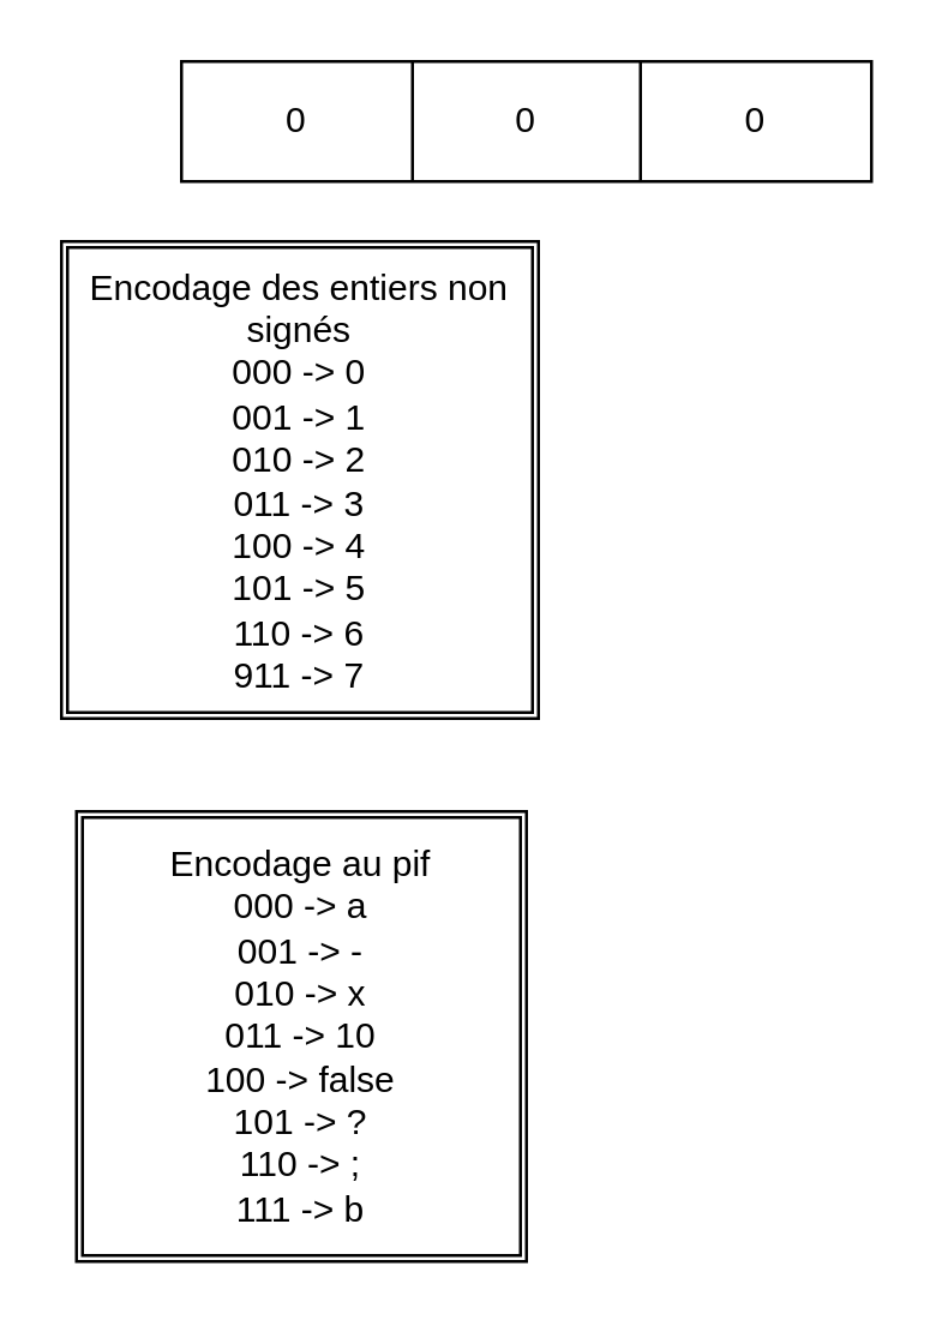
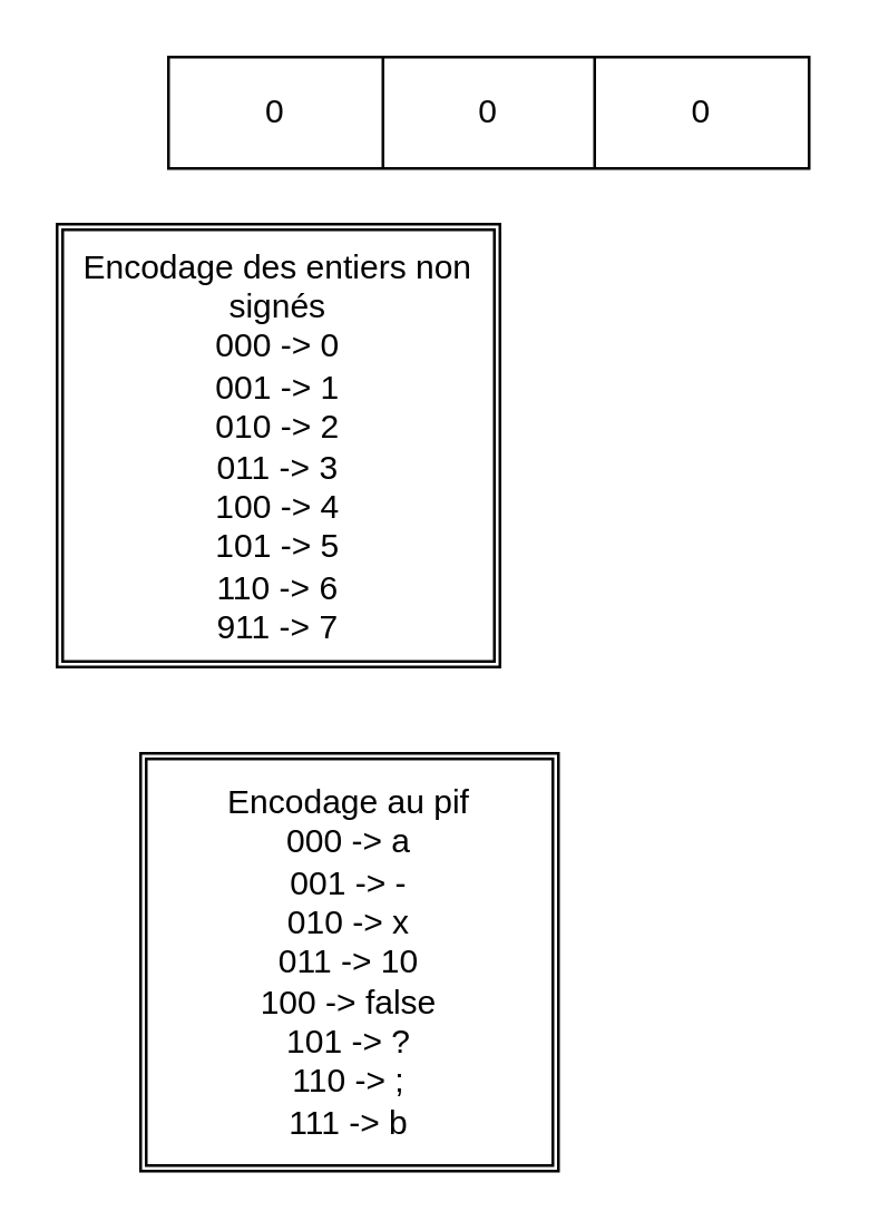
  <mxCell id="0" />
  <mxCell id="1" parent="0" />
  <mxCell id="2" value="" style="shape=table;html=1;whiteSpace=wrap;startSize=0;container=1;collapsible=0;childLayout=tableLayout;columnLines=1;rowLines=0;" vertex="1" parent="1"><mxGeometry x="60" y="20" width="230" height="40" as="geometry" /></mxCell>
  <mxCell id="3" value="" style="shape=tableRow;horizontal=0;startSize=0;swimlaneHead=0;swimlaneBody=0;top=0;left=0;bottom=0;right=0;collapsible=0;dropTarget=0;fillColor=none;points=[[0,0.5],[1,0.5]];portConstraint=eastwest;" vertex="1" parent="2"><mxGeometry width="230" height="40" as="geometry" /></mxCell>
  <mxCell id="4" value="0" style="shape=partialRectangle;html=1;whiteSpace=wrap;connectable=0;fillColor=none;top=0;left=0;bottom=0;right=0;overflow=hidden;" vertex="1" parent="3"><mxGeometry width="77" height="40" as="geometry"><mxRectangle width="77" height="40" as="alternateBounds" /></mxGeometry></mxCell>
  <mxCell id="5" value="0" style="shape=partialRectangle;html=1;whiteSpace=wrap;connectable=0;fillColor=none;top=0;left=0;bottom=0;right=0;overflow=hidden;" vertex="1" parent="3"><mxGeometry x="77" width="76" height="40" as="geometry"><mxRectangle width="76" height="40" as="alternateBounds" /></mxGeometry></mxCell>
  <mxCell id="6" value="0" style="shape=partialRectangle;html=1;whiteSpace=wrap;connectable=0;fillColor=none;top=0;left=0;bottom=0;right=0;overflow=hidden;" vertex="1" parent="3"><mxGeometry x="153" width="77" height="40" as="geometry"><mxRectangle width="77" height="40" as="alternateBounds" /></mxGeometry></mxCell>
- <mxCell id="7" value="Encodage au pif&lt;br&gt;000 -&amp;gt; a&lt;br&gt;001 -&amp;gt; -&lt;br&gt;010 -&amp;gt; x&lt;br&gt;011 -&amp;gt; 10&lt;br&gt;100 -&amp;gt; false&lt;br&gt;101 -&amp;gt; ?&lt;br&gt;110 -&amp;gt; ;&lt;br&gt;111 -&amp;gt; b" style="shape=ext;double=1;whiteSpace=wrap;html=1;aspect=fixed;" vertex="1" parent="1"><mxGeometry x="25" y="270" width="150" height="150" as="geometry" /></mxCell>
+ <mxCell id="7" value="Encodage au pif&lt;br&gt;000 -&amp;gt; a&lt;br&gt;001 -&amp;gt; -&lt;br&gt;010 -&amp;gt; x&lt;br&gt;011 -&amp;gt; 10&lt;br&gt;100 -&amp;gt; false&lt;br&gt;101 -&amp;gt; ?&lt;br&gt;110 -&amp;gt; ;&lt;br&gt;111 -&amp;gt; b" style="shape=ext;double=1;whiteSpace=wrap;html=1;aspect=fixed;" vertex="1" parent="1"><mxGeometry x="50" y="270" width="150" height="150" as="geometry" /></mxCell>
  <mxCell id="8" value="Encodage des entiers non signés&lt;br&gt;000 -&amp;gt; 0&lt;br&gt;001 -&amp;gt; 1&lt;br&gt;010 -&amp;gt; 2&lt;br&gt;011 -&amp;gt; 3&lt;br&gt;100 -&amp;gt; 4&lt;br&gt;101 -&amp;gt; 5&lt;br&gt;110 -&amp;gt; 6&lt;br&gt;911 -&amp;gt; 7" style="shape=ext;double=1;whiteSpace=wrap;html=1;aspect=fixed;" vertex="1" parent="1"><mxGeometry x="20" y="80" width="159" height="159" as="geometry" /></mxCell>
